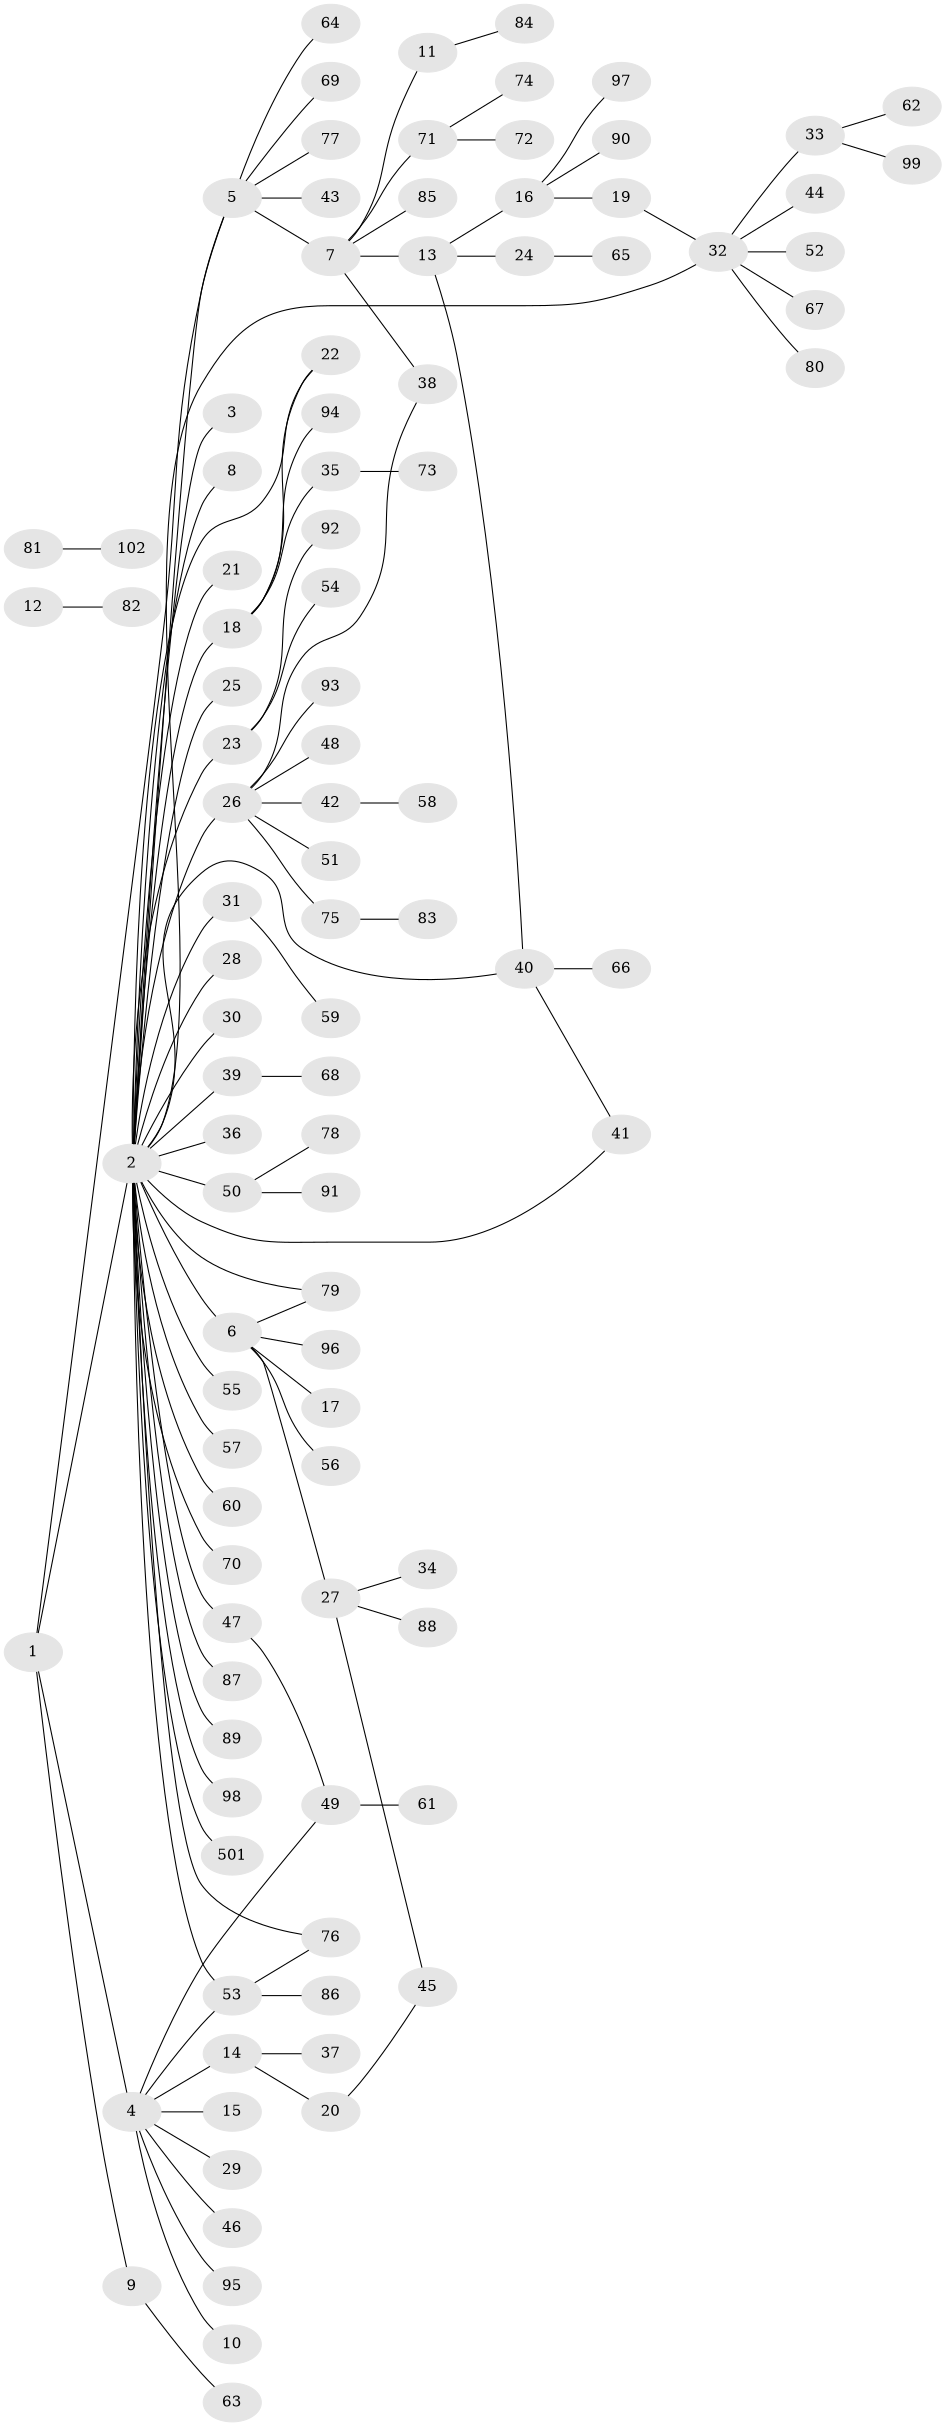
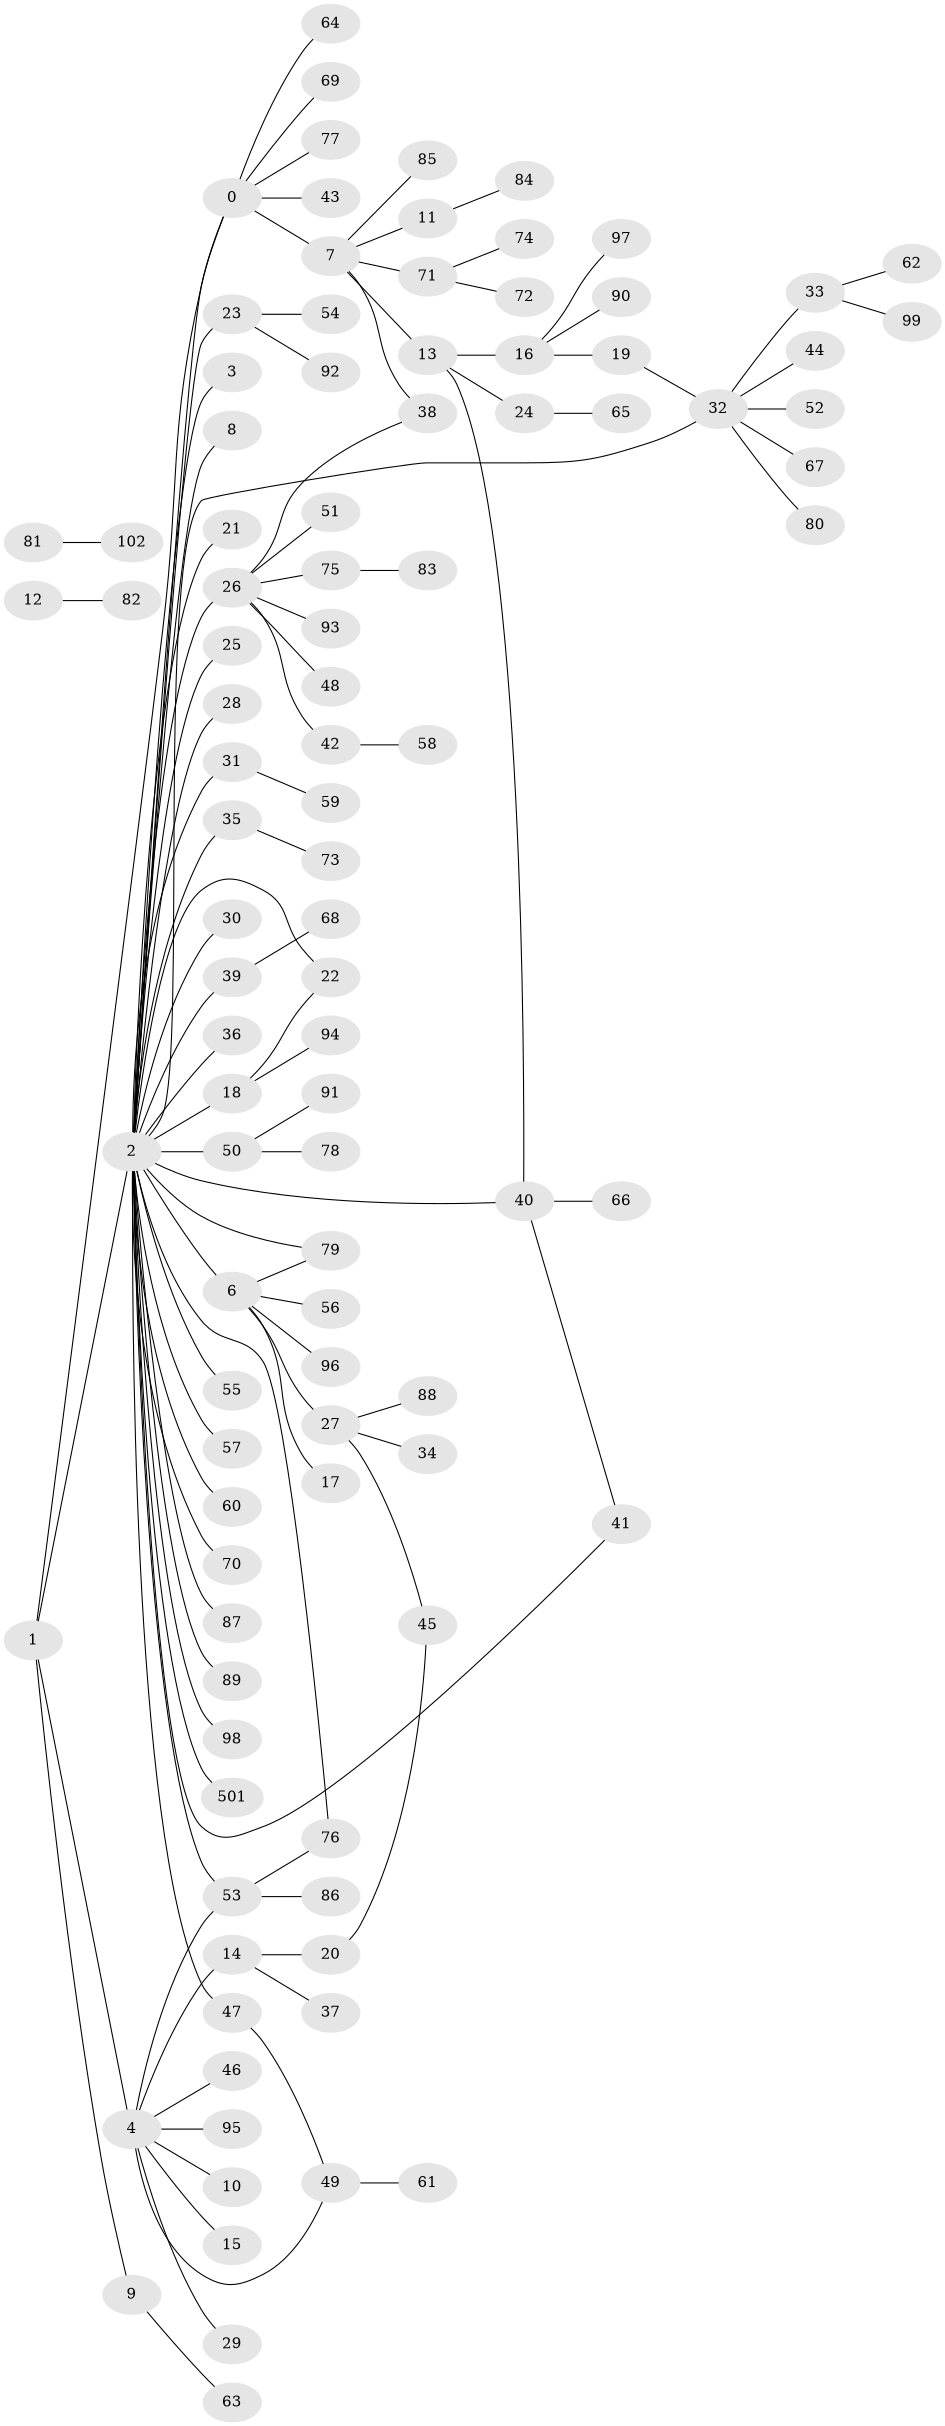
  graph {
    rankdir=LR
    node [color=gray90 style=filled]
    1
    2
    4
-   5
+   5 [label=0]
    9
    3
    6
    8
    18
    21
    22
    23
    25
    26
    28
    30
    31
    32
    35
    36
    39
    40
    41
    47
    50
    53
    55
    57
    60
    70
    76
    87
    89
    98
    n35 [label=501]
    79
    10
    14
    15
    29
    46
    49
    95
    7
    43
    64
    69
    77
    63
    17
    27
    56
    96
    12
    82
    94
    54
    92
    38
    42
    48
    51
    75
    93
    59
    33
    44
    52
    67
    80
    73
    68
    66
    78
    91
    86
    20
    37
    61
    11
    13
    71
    85
    45
    34
    88
    84
    16
    24
    72
    74
    19
    90
    97
    65
    58
    83
    62
    99
    n100 [label=102]
    81
    1 -- 2
    1 -- 4
    1 -- 5
    1 -- 9
    2 -- 5
    2 -- 3
    2 -- 6
    2 -- 8
    2 -- 18
    2 -- 21
    2 -- 22
    2 -- 23
    2 -- 25
    2 -- 26
    2 -- 28
    2 -- 30
    2 -- 31
    2 -- 32
-   18 -- 35
+   2 -- 35
    2 -- 36
    2 -- 39
    2 -- 40
    2 -- 41
    2 -- 47
    2 -- 50
    2 -- 53
    2 -- 55
    2 -- 57
    2 -- 60
    2 -- 70
    2 -- 76
    2 -- 87
    2 -- 89
    2 -- 98
    2 -- n35
    2 -- 79
    4 -- 53
    4 -- 10
    4 -- 14
    4 -- 15
    4 -- 29
    4 -- 46
    4 -- 49
    4 -- 95
    5 -- 7
    5 -- 43
    5 -- 64
    5 -- 69
    5 -- 77
    9 -- 63
    6 -- 79
    6 -- 17
    6 -- 27
    6 -- 56
    6 -- 96
    18 -- 22
    18 -- 94
    23 -- 54
    23 -- 92
    26 -- 38
    26 -- 42
    26 -- 48
    26 -- 51
    26 -- 75
    26 -- 93
    31 -- 59
    32 -- 33
    32 -- 44
    32 -- 52
    32 -- 67
    32 -- 80
    35 -- 73
    39 -- 68
    40 -- 41
    40 -- 66
    47 -- 49
    50 -- 78
    50 -- 91
    53 -- 76
    53 -- 86
    14 -- 20
    14 -- 37
    49 -- 61
    7 -- 38
    7 -- 11
    7 -- 13
    7 -- 71
    7 -- 85
    27 -- 45
    27 -- 34
    27 -- 88
    12 -- 82
    42 -- 58
    75 -- 83
    33 -- 62
    33 -- 99
    20 -- 45
    11 -- 84
    13 -- 40
    13 -- 16
    13 -- 24
    71 -- 72
    71 -- 74
    16 -- 19
    16 -- 90
    16 -- 97
    24 -- 65
    19 -- 32
    81 -- n100
  }
